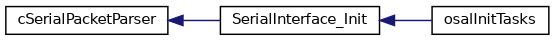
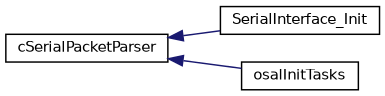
  digraph {
    rankdir=LR
    node [color=black fillcolor=white fontname=Helvetica fontsize=10 shape=record style=filled]
    edge [color=midnightblue dir=back fontname=Helvetica fontsize=10 labelfontname=Helvetica labelfontsize=10 style=solid]
    n1 [height=0.2 label=cSerialPacketParser width=0.4]
    n2 [height=0.2 label=SerialInterface_Init width=0.4]
    n3 [height=0.2 label=osalInitTasks width=0.4]
    n1 -> n2
-   n2 -> n3
+   n1 -> n3
  }
